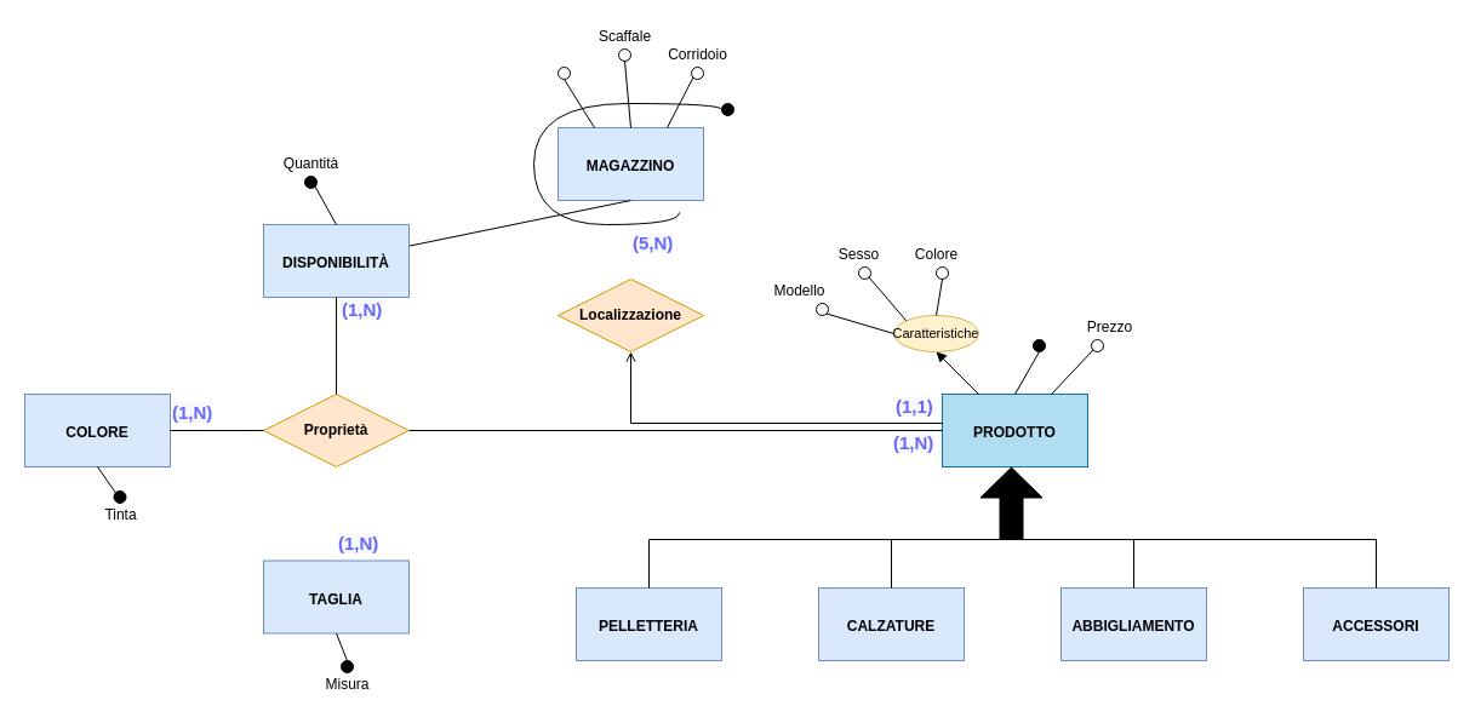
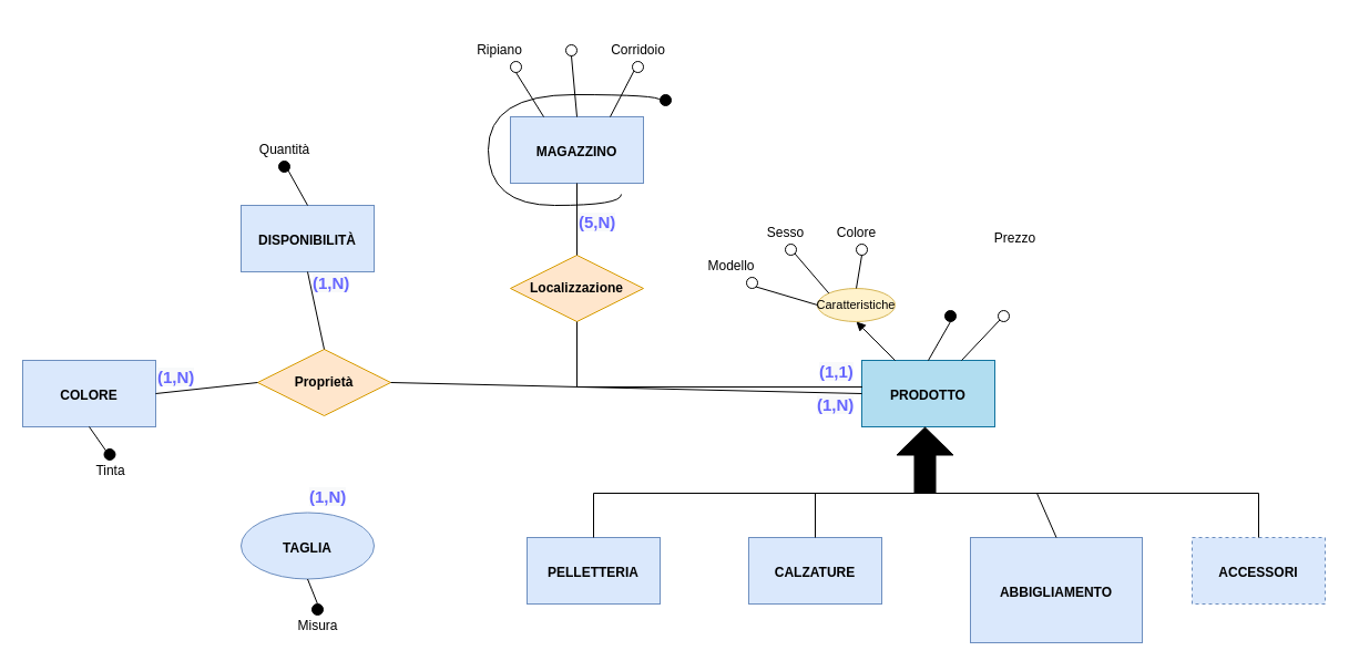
  <mxCell id="0" />
  <mxCell id="1" parent="0" />
  <mxCell id="2" value="&lt;b&gt;&lt;font style=&quot;font-size: 12px&quot;&gt;PRODOTTO&lt;/font&gt;&lt;/b&gt;" style="whiteSpace=wrap;html=1;align=center;fontSize=15;fillColor=#b1ddf0;strokeColor=#10739e;" parent="1" vertex="1"><mxGeometry x="777" y="325" width="120" height="60" as="geometry" /></mxCell>
  <mxCell id="3" value="" style="shape=flexArrow;endArrow=classic;html=1;endWidth=31;endSize=8;width=19;fillColor=#000000;" parent="1" edge="1"><mxGeometry width="50" height="50" relative="1" as="geometry"><mxPoint x="834" as="sourcePoint" y="445" /><mxPoint x="834" y="385" as="targetPoint" /></mxGeometry></mxCell>
  <mxCell id="4" value="&lt;font style=&quot;font-size: 11px&quot;&gt;Caratteristiche&lt;/font&gt;" style="ellipse;whiteSpace=wrap;html=1;align=center;fontSize=12;fillColor=#fff2cc;strokeColor=#d6b656;" parent="1" vertex="1"><mxGeometry x="737" y="260" width="70" height="30" as="geometry" /></mxCell>
  <mxCell id="5" value="" style="ellipse;whiteSpace=wrap;html=1;align=center;fontSize=15;fillColor=#FFFFFF;" parent="1" vertex="1"><mxGeometry x="900" y="280" width="10" height="10" as="geometry" /></mxCell>
  <mxCell id="6" value="Modello" style="text;html=1;align=center;verticalAlign=middle;resizable=0;points=[];autosize=1;" parent="1" vertex="1"><mxGeometry x="629" y="230" width="60" height="20" as="geometry" /></mxCell>
  <mxCell id="7" value="Colore" style="text;html=1;align=center;verticalAlign=middle;resizable=0;points=[];autosize=1;" parent="1" vertex="1"><mxGeometry x="747" y="200" width="50" height="20" as="geometry" /></mxCell>
- <mxCell id="8" value="Prezzo" style="text;html=1;align=center;verticalAlign=middle;resizable=0;points=[];autosize=1;" parent="1" vertex="1"><mxGeometry x="890" y="260" width="50" height="20" as="geometry" /></mxCell>
+ <mxCell id="8" value="Prezzo" style="text;html=1;align=center;verticalAlign=middle;resizable=0;points=[];autosize=1;" parent="1" vertex="1"><mxGeometry x="890" y="205" width="50" height="20" as="geometry" /></mxCell>
  <mxCell id="9" value="" style="ellipse;whiteSpace=wrap;html=1;align=center;fontSize=15;fillColor=#FFFFFF;" parent="1" vertex="1"><mxGeometry x="673" y="250" width="10" height="10" as="geometry" /></mxCell>
  <mxCell id="10" value="" style="ellipse;whiteSpace=wrap;html=1;align=center;fontSize=15;fillColor=#FFFFFF;" parent="1" vertex="1"><mxGeometry x="772" y="220" width="10" height="10" as="geometry" /></mxCell>
  <mxCell id="11" value="" style="endArrow=block;html=1;rounded=0;exitX=0.25;exitY=0;exitDx=0;exitDy=0;entryX=0.5;entryY=1;entryDx=0;entryDy=0;" parent="1" source="2" target="4" edge="1"><mxGeometry relative="1" as="geometry"><mxPoint x="777" y="265" as="sourcePoint" /><mxPoint x="837" y="295" as="targetPoint" /></mxGeometry></mxCell>
  <mxCell id="12" value="" style="endArrow=none;html=1;rounded=0;exitX=0.5;exitY=0;exitDx=0;exitDy=0;entryX=0.5;entryY=1;entryDx=0;entryDy=0;" parent="1" source="4" target="10" edge="1"><mxGeometry relative="1" as="geometry"><mxPoint x="754" y="285" as="sourcePoint" /><mxPoint x="914" y="285" as="targetPoint" /></mxGeometry></mxCell>
  <mxCell id="13" value="" style="endArrow=none;html=1;rounded=0;exitX=0;exitY=0.5;exitDx=0;exitDy=0;entryX=1;entryY=1;entryDx=0;entryDy=0;" parent="1" source="4" target="9" edge="1"><mxGeometry relative="1" as="geometry"><mxPoint x="754" y="285" as="sourcePoint" /><mxPoint x="700" y="255" as="targetPoint" /></mxGeometry></mxCell>
  <mxCell id="14" value="" style="endArrow=none;html=1;rounded=0;exitX=0.75;exitY=0;exitDx=0;exitDy=0;entryX=0;entryY=1;entryDx=0;entryDy=0;" parent="1" source="2" target="5" edge="1"><mxGeometry relative="1" as="geometry"><mxPoint x="870" y="200" as="sourcePoint" /><mxPoint x="1030" y="200" as="targetPoint" /></mxGeometry></mxCell>
  <mxCell id="15" value="&lt;b&gt;Localizzazione&lt;/b&gt;" style="shape=rhombus;perimeter=rhombusPerimeter;whiteSpace=wrap;html=1;align=center;fillColor=#ffe6cc;strokeColor=#d79b00;" parent="1" vertex="1"><mxGeometry x="460" y="230" width="120" height="60" as="geometry" /></mxCell>
  <mxCell id="16" value="&lt;b&gt;&lt;font style=&quot;font-size: 12px&quot;&gt;MAGAZZINO&lt;br&gt;&lt;/font&gt;&lt;/b&gt;" style="whiteSpace=wrap;html=1;align=center;fontSize=15;fillColor=#dae8fc;strokeColor=#6c8ebf;" parent="1" vertex="1"><mxGeometry x="460" y="105" width="120" height="60" as="geometry" /></mxCell>
- <mxCell id="17" value="" style="endArrow=none;html=1;rounded=0;exitX=0.5;exitY=1;exitDx=0;exitDy=0;" parent="1" source="16" target="53" edge="1"><mxGeometry relative="1" as="geometry"><mxPoint x="600" y="100" as="sourcePoint" /><mxPoint x="650" y="135" as="targetPoint" /></mxGeometry></mxCell>
+ <mxCell id="17" value="" style="endArrow=none;html=1;rounded=0;exitX=0.5;exitY=1;exitDx=0;exitDy=0;entryX=0.5;entryY=0;entryDx=0;entryDy=0;" parent="1" source="16" target="15" edge="1"><mxGeometry relative="1" as="geometry"><mxPoint x="600" y="100" as="sourcePoint" /><mxPoint x="650" y="135" as="targetPoint" /></mxGeometry></mxCell>
  <mxCell id="18" value="&lt;span style=&quot;font-family: &amp;#34;helvetica&amp;#34; ; font-size: 15px ; font-style: normal ; letter-spacing: normal ; text-align: center ; text-indent: 0px ; text-transform: none ; word-spacing: 0px ; background-color: rgb(248 , 249 , 250) ; display: inline ; float: none&quot;&gt;&lt;b&gt;&lt;font color=&quot;#6666ff&quot;&gt;(5,N)&lt;/font&gt;&lt;/b&gt;&lt;/span&gt;" style="text;whiteSpace=wrap;html=1;" parent="1" vertex="1"><mxGeometry x="520" y="185" width="60" height="30" as="geometry" /></mxCell>
  <mxCell id="19" value="&lt;span style=&quot;font-family: &amp;#34;helvetica&amp;#34; ; font-size: 15px ; font-style: normal ; letter-spacing: normal ; text-align: center ; text-indent: 0px ; text-transform: none ; word-spacing: 0px ; background-color: rgb(248 , 249 , 250) ; display: inline ; float: none&quot;&gt;&lt;b&gt;&lt;font color=&quot;#6666ff&quot;&gt;(1,1)&lt;/font&gt;&lt;/b&gt;&lt;/span&gt;" style="text;whiteSpace=wrap;html=1;" parent="1" vertex="1"><mxGeometry x="737" y="320" width="33" height="30" as="geometry" /></mxCell>
  <mxCell id="20" value="" style="ellipse;whiteSpace=wrap;html=1;align=center;fontSize=15;fillColor=#000000;" parent="1" vertex="1"><mxGeometry x="852" y="280" width="10" height="10" as="geometry" /></mxCell>
  <mxCell id="21" value="" style="endArrow=none;html=1;rounded=0;exitX=0.5;exitY=0;exitDx=0;exitDy=0;entryX=0.5;entryY=1;entryDx=0;entryDy=0;" parent="1" source="2" target="20" edge="1"><mxGeometry relative="1" as="geometry"><mxPoint x="855" y="320" as="sourcePoint" /><mxPoint x="1010" y="225" as="targetPoint" /></mxGeometry></mxCell>
  <mxCell id="22" value="" style="ellipse;whiteSpace=wrap;html=1;align=center;fontSize=15;fillColor=#FFFFFF;" parent="1" vertex="1"><mxGeometry x="460" y="55" width="10" height="10" as="geometry" /></mxCell>
  <mxCell id="23" value="" style="ellipse;whiteSpace=wrap;html=1;align=center;fontSize=15;fillColor=#FFFFFF;" parent="1" vertex="1"><mxGeometry x="510" y="40" width="10" height="10" as="geometry" /></mxCell>
  <mxCell id="24" value="" style="ellipse;whiteSpace=wrap;html=1;align=center;fontSize=15;fillColor=#FFFFFF;" parent="1" vertex="1"><mxGeometry x="570" y="55" width="10" height="10" as="geometry" /></mxCell>
  <mxCell id="25" value="" style="endArrow=none;html=1;rounded=0;entryX=0;entryY=1;entryDx=0;entryDy=0;exitX=0.75;exitY=0;exitDx=0;exitDy=0;" parent="1" source="16" target="24" edge="1"><mxGeometry relative="1" as="geometry"><mxPoint x="571" y="90" as="sourcePoint" /><mxPoint x="680" y="-5" as="targetPoint" /></mxGeometry></mxCell>
  <mxCell id="26" value="" style="endArrow=none;html=1;rounded=0;exitX=0.5;exitY=0;exitDx=0;exitDy=0;entryX=0.5;entryY=1;entryDx=0;entryDy=0;" parent="1" source="16" target="23" edge="1"><mxGeometry relative="1" as="geometry"><mxPoint x="515" y="90" as="sourcePoint" /><mxPoint x="680" y="-5" as="targetPoint" /></mxGeometry></mxCell>
  <mxCell id="27" value="" style="endArrow=none;html=1;rounded=0;entryX=0.5;entryY=1;entryDx=0;entryDy=0;exitX=0.25;exitY=0;exitDx=0;exitDy=0;" parent="1" source="16" target="22" edge="1"><mxGeometry relative="1" as="geometry"><mxPoint x="485" y="90" as="sourcePoint" /><mxPoint x="680" y="-5" as="targetPoint" /></mxGeometry></mxCell>
- <mxCell id="29" value="Scaffale" style="text;html=1;align=center;verticalAlign=middle;resizable=0;points=[];autosize=1;" parent="1" vertex="1"><mxGeometry x="485" y="20" width="60" height="20" as="geometry" /></mxCell>
+ <mxCell id="28" value="Ripiano" style="text;html=1;align=center;verticalAlign=middle;resizable=0;points=[];autosize=1;" parent="1" vertex="1"><mxGeometry x="420" y="35" width="60" height="20" as="geometry" /></mxCell>
  <mxCell id="30" value="Corridoio" style="text;html=1;align=center;verticalAlign=middle;resizable=0;points=[];autosize=1;" parent="1" vertex="1"><mxGeometry x="545" y="35" width="60" height="20" as="geometry" /></mxCell>
  <mxCell id="31" value="&lt;b&gt;&lt;font style=&quot;font-size: 12px&quot;&gt;PELLETTERIA&lt;/font&gt;&lt;/b&gt;" style="whiteSpace=wrap;html=1;align=center;fontSize=15;fillColor=#dae8fc;strokeColor=#6c8ebf;" parent="1" vertex="1"><mxGeometry x="475" y="485" width="120" height="60" as="geometry" /></mxCell>
  <mxCell id="32" value="&lt;b&gt;&lt;font style=&quot;font-size: 12px&quot;&gt;CALZATURE&lt;/font&gt;&lt;/b&gt;" style="whiteSpace=wrap;html=1;align=center;fontSize=15;fillColor=#dae8fc;strokeColor=#6c8ebf;" parent="1" vertex="1"><mxGeometry x="675" y="485" width="120" height="60" as="geometry" /></mxCell>
- <mxCell id="33" value="&lt;b&gt;&lt;font style=&quot;font-size: 12px&quot;&gt;ABBIGLIAMENTO&lt;/font&gt;&lt;/b&gt;" style="whiteSpace=wrap;html=1;align=center;fontSize=15;fillColor=#dae8fc;strokeColor=#6c8ebf;" parent="1" vertex="1"><mxGeometry x="875" y="485" width="120" height="60" as="geometry" /></mxCell>
- <mxCell id="34" value="&lt;b&gt;&lt;font style=&quot;font-size: 12px&quot;&gt;ACCESSORI&lt;/font&gt;&lt;/b&gt;" style="whiteSpace=wrap;html=1;align=center;fontSize=15;fillColor=#dae8fc;strokeColor=#6c8ebf;" parent="1" vertex="1"><mxGeometry x="1075" y="485" width="120" height="60" as="geometry" /></mxCell>
+ <mxCell id="33" value="&lt;b&gt;&lt;font style=&quot;font-size: 12px&quot;&gt;ABBIGLIAMENTO&lt;/font&gt;&lt;/b&gt;" style="whiteSpace=wrap;html=1;align=center;fontSize=15;fillColor=#dae8fc;strokeColor=#6c8ebf;" parent="1" vertex="1"><mxGeometry x="875" y="485" width="155" height="95" as="geometry" /></mxCell>
+ <mxCell id="34" value="&lt;b&gt;&lt;font style=&quot;font-size: 12px&quot;&gt;ACCESSORI&lt;/font&gt;&lt;/b&gt;" style="whiteSpace=wrap;html=1;align=center;fontSize=15;fillColor=#dae8fc;strokeColor=#6c8ebf;dashed=1;" parent="1" vertex="1"><mxGeometry x="1075" y="485" width="120" height="60" as="geometry" /></mxCell>
  <mxCell id="35" value="" style="endArrow=none;html=1;rounded=0;" parent="1" edge="1"><mxGeometry relative="1" as="geometry"><mxPoint x="535" as="sourcePoint" y="445" /><mxPoint x="1135" as="targetPoint" y="445" /></mxGeometry></mxCell>
  <mxCell id="36" value="" style="endArrow=none;html=1;rounded=0;exitX=0.5;exitY=0;exitDx=0;exitDy=0;" parent="1" source="33" edge="1"><mxGeometry relative="1" as="geometry"><mxPoint x="755" y="485" as="sourcePoint" /><mxPoint x="935" as="targetPoint" y="445" /></mxGeometry></mxCell>
  <mxCell id="37" value="" style="endArrow=none;html=1;rounded=0;exitX=0.5;exitY=0;exitDx=0;exitDy=0;" parent="1" source="32" edge="1"><mxGeometry relative="1" as="geometry"><mxPoint x="755" y="485" as="sourcePoint" /><mxPoint x="735" as="targetPoint" y="445" /></mxGeometry></mxCell>
  <mxCell id="38" value="" style="endArrow=none;html=1;rounded=0;entryX=0.5;entryY=0;entryDx=0;entryDy=0;" parent="1" target="34" edge="1"><mxGeometry relative="1" as="geometry"><mxPoint x="1135" as="sourcePoint" y="445" /><mxPoint x="915" y="485" as="targetPoint" /></mxGeometry></mxCell>
  <mxCell id="39" value="" style="endArrow=none;html=1;rounded=0;entryX=0.5;entryY=0;entryDx=0;entryDy=0;" parent="1" target="31" edge="1"><mxGeometry relative="1" as="geometry"><mxPoint x="535" as="sourcePoint" y="445" /><mxPoint x="915" y="485" as="targetPoint" /></mxGeometry></mxCell>
  <mxCell id="40" value="Sesso" style="text;html=1;align=center;verticalAlign=middle;resizable=0;points=[];autosize=1;" parent="1" vertex="1"><mxGeometry x="683" y="200" width="50" height="20" as="geometry" /></mxCell>
  <mxCell id="41" value="" style="ellipse;whiteSpace=wrap;html=1;align=center;fontSize=15;fillColor=#FFFFFF;" parent="1" vertex="1"><mxGeometry x="708" y="220" width="10" height="10" as="geometry" /></mxCell>
  <mxCell id="42" value="" style="endArrow=none;html=1;rounded=0;exitX=0;exitY=0;exitDx=0;exitDy=0;entryX=1;entryY=1;entryDx=0;entryDy=0;" parent="1" source="4" target="41" edge="1"><mxGeometry relative="1" as="geometry"><mxPoint x="820" y="405" as="sourcePoint" /><mxPoint x="740" y="235" as="targetPoint" /></mxGeometry></mxCell>
- <mxCell id="43" value="&lt;b&gt;&lt;font style=&quot;font-size: 12px&quot;&gt;TAGLIA&lt;/font&gt;&lt;/b&gt;" style="whiteSpace=wrap;html=1;align=center;fontSize=15;fillColor=#dae8fc;strokeColor=#6c8ebf;" parent="1" vertex="1"><mxGeometry x="217" y="462.5" width="120" height="60" as="geometry" /></mxCell>
+ <mxCell id="43" value="&lt;b&gt;&lt;font style=&quot;font-size: 12px&quot;&gt;TAGLIA&lt;/font&gt;&lt;/b&gt;" style="ellipse;whiteSpace=wrap;html=1;align=center;fontSize=15;fillColor=#dae8fc;strokeColor=#6c8ebf;" parent="1" vertex="1"><mxGeometry x="217" y="462.5" width="120" height="60" as="geometry" /></mxCell>
  <mxCell id="44" value="&lt;b&gt;&lt;font style=&quot;font-size: 12px&quot;&gt;COLORE&lt;/font&gt;&lt;/b&gt;" style="whiteSpace=wrap;html=1;align=center;fontSize=15;fillColor=#dae8fc;strokeColor=#6c8ebf;" parent="1" vertex="1"><mxGeometry x="20" y="325" width="120" height="60" as="geometry" /></mxCell>
  <mxCell id="45" value="&lt;b style=&quot;color: rgb(0 , 0 , 0) ; font-family: &amp;#34;helvetica&amp;#34; ; font-size: 15px ; font-style: normal ; letter-spacing: normal ; text-align: right ; text-indent: 0px ; text-transform: none ; word-spacing: 0px ; background-color: rgb(248 , 249 , 250)&quot;&gt;&lt;font color=&quot;#6666ff&quot;&gt;(1,N)&lt;/font&gt;&lt;/b&gt;" style="text;whiteSpace=wrap;html=1;" parent="1" vertex="1"><mxGeometry x="277" y="432.5" width="60" height="30" as="geometry" /></mxCell>
  <mxCell id="46" value="" style="ellipse;whiteSpace=wrap;html=1;align=center;fontSize=15;fillColor=#000000;" parent="1" vertex="1"><mxGeometry x="281" y="545" width="10" height="10" as="geometry" /></mxCell>
  <mxCell id="47" value="Misura" style="text;html=1;align=center;verticalAlign=middle;resizable=0;points=[];autosize=1;" parent="1" vertex="1"><mxGeometry x="261" y="555" width="50" height="20" as="geometry" /></mxCell>
  <mxCell id="48" value="" style="endArrow=none;html=1;rounded=0;exitX=0.5;exitY=1;exitDx=0;exitDy=0;entryX=0.5;entryY=0;entryDx=0;entryDy=0;" parent="1" source="43" target="46" edge="1"><mxGeometry relative="1" as="geometry"><mxPoint x="447" y="485" as="sourcePoint" /><mxPoint x="607" y="485" as="targetPoint" /></mxGeometry></mxCell>
  <mxCell id="49" value="&lt;b style=&quot;color: rgb(0 , 0 , 0) ; font-family: &amp;#34;helvetica&amp;#34; ; font-size: 15px ; font-style: normal ; letter-spacing: normal ; text-align: right ; text-indent: 0px ; text-transform: none ; word-spacing: 0px ; background-color: rgb(248 , 249 , 250)&quot;&gt;&lt;font color=&quot;#6666ff&quot;&gt;(1,N)&lt;/font&gt;&lt;/b&gt;" style="text;whiteSpace=wrap;html=1;" parent="1" vertex="1"><mxGeometry x="140" y="325" width="60" height="30" as="geometry" /></mxCell>
  <mxCell id="50" value="" style="ellipse;whiteSpace=wrap;html=1;align=center;fontSize=15;fillColor=#000000;" parent="1" vertex="1"><mxGeometry x="93.5" y="405" width="10" height="10" as="geometry" /></mxCell>
  <mxCell id="51" value="Tinta" style="text;html=1;align=center;verticalAlign=middle;resizable=0;points=[];autosize=1;" parent="1" vertex="1"><mxGeometry x="78.5" y="415" width="40" height="20" as="geometry" /></mxCell>
  <mxCell id="52" value="" style="endArrow=none;html=1;rounded=0;exitX=0.5;exitY=1;exitDx=0;exitDy=0;entryX=0;entryY=0;entryDx=0;entryDy=0;" parent="1" source="44" target="50" edge="1"><mxGeometry relative="1" as="geometry"><mxPoint x="13.5" y="275" as="sourcePoint" /><mxPoint x="173.5" y="275" as="targetPoint" /></mxGeometry></mxCell>
  <mxCell id="53" value="&lt;b&gt;&lt;font style=&quot;font-size: 12px&quot;&gt;DISPONIBILIT&lt;/font&gt;&lt;/b&gt;&lt;span style=&quot;font-size: 12px&quot;&gt;&lt;b&gt;À&lt;/b&gt;&lt;/span&gt;" style="whiteSpace=wrap;html=1;align=center;fontSize=15;fillColor=#dae8fc;strokeColor=#6c8ebf;" parent="1" vertex="1"><mxGeometry x="217" y="185" width="120" height="60" as="geometry" /></mxCell>
- <mxCell id="54" value="&lt;b&gt;Proprietà&lt;br&gt;&lt;/b&gt;" style="shape=rhombus;perimeter=rhombusPerimeter;whiteSpace=wrap;html=1;align=center;fillColor=#ffe6cc;strokeColor=#d79b00;" parent="1" vertex="1"><mxGeometry x="217" y="325" width="120" height="60" as="geometry" /></mxCell>
+ <mxCell id="54" value="&lt;b&gt;Proprietà&lt;br&gt;&lt;/b&gt;" style="shape=rhombus;perimeter=rhombusPerimeter;whiteSpace=wrap;html=1;align=center;fillColor=#ffe6cc;strokeColor=#d79b00;" parent="1" vertex="1"><mxGeometry x="232" y="315" width="120" height="60" as="geometry" /></mxCell>
  <mxCell id="55" value="" style="endArrow=none;html=1;rounded=0;exitX=1;exitY=0.5;exitDx=0;exitDy=0;entryX=0;entryY=0.5;entryDx=0;entryDy=0;" parent="1" source="44" target="54" edge="1"><mxGeometry relative="1" as="geometry"><mxPoint x="470" y="355" as="sourcePoint" /><mxPoint x="210" y="325" as="targetPoint" /></mxGeometry></mxCell>
  <mxCell id="56" value="" style="endArrow=none;html=1;rounded=0;exitX=0.5;exitY=1;exitDx=0;exitDy=0;entryX=0.5;entryY=0;entryDx=0;entryDy=0;" parent="1" source="53" target="54" edge="1"><mxGeometry relative="1" as="geometry"><mxPoint x="470" y="355" as="sourcePoint" /><mxPoint x="630" y="355" as="targetPoint" /></mxGeometry></mxCell>
  <mxCell id="57" value="&lt;b style=&quot;color: rgb(0 , 0 , 0) ; font-family: &amp;#34;helvetica&amp;#34; ; font-size: 15px ; font-style: normal ; letter-spacing: normal ; text-align: right ; text-indent: 0px ; text-transform: none ; word-spacing: 0px ; background-color: rgb(248 , 249 , 250)&quot;&gt;&lt;font color=&quot;#6666ff&quot;&gt;(1,N)&lt;/font&gt;&lt;/b&gt;" style="text;whiteSpace=wrap;html=1;" parent="1" vertex="1"><mxGeometry x="280" y="240" width="60" height="30" as="geometry" /></mxCell>
  <mxCell id="58" value="" style="ellipse;whiteSpace=wrap;html=1;align=center;fontSize=15;fillColor=#000000;" parent="1" vertex="1"><mxGeometry x="251" y="145" width="10" height="10" as="geometry" /></mxCell>
  <mxCell id="59" value="" style="endArrow=none;html=1;rounded=0;exitX=0.5;exitY=0;exitDx=0;exitDy=0;entryX=1;entryY=1;entryDx=0;entryDy=0;" parent="1" source="53" target="58" edge="1"><mxGeometry relative="1" as="geometry"><mxPoint x="470" y="365" as="sourcePoint" /><mxPoint x="260" y="165" as="targetPoint" /></mxGeometry></mxCell>
  <mxCell id="60" value="Quantità" style="text;html=1;align=center;verticalAlign=middle;resizable=0;points=[];autosize=1;" parent="1" vertex="1"><mxGeometry x="226" y="125" width="60" height="20" as="geometry" /></mxCell>
- <mxCell id="61" value="" style="endArrow=open;html=1;rounded=0;exitX=0.003;exitY=0.4;exitDx=0;exitDy=0;entryX=0.5;entryY=1;entryDx=0;entryDy=0;exitPerimeter=0;" parent="1" source="2" target="15" edge="1"><mxGeometry relative="1" as="geometry"><mxPoint x="530" y="175" as="sourcePoint" /><mxPoint x="530" y="245" as="targetPoint" /><Array as="points"><mxPoint x="520" y="349" /></Array></mxGeometry></mxCell>
+ <mxCell id="61" value="" style="endArrow=none;html=1;rounded=0;exitX=0.003;exitY=0.4;exitDx=0;exitDy=0;entryX=0.5;entryY=1;entryDx=0;entryDy=0;exitPerimeter=0;" parent="1" source="2" target="15" edge="1"><mxGeometry relative="1" as="geometry"><mxPoint x="530" y="175" as="sourcePoint" /><mxPoint x="530" y="245" as="targetPoint" /><Array as="points"><mxPoint x="520" y="349" /></Array></mxGeometry></mxCell>
  <mxCell id="62" value="" style="endArrow=none;html=1;rounded=0;exitX=1;exitY=0.5;exitDx=0;exitDy=0;entryX=0;entryY=0.5;entryDx=0;entryDy=0;" parent="1" source="54" target="2" edge="1"><mxGeometry relative="1" as="geometry"><mxPoint x="540" y="185" as="sourcePoint" /><mxPoint x="540" y="255" as="targetPoint" /></mxGeometry></mxCell>
  <mxCell id="63" value="&lt;b style=&quot;color: rgb(0 , 0 , 0) ; font-family: &amp;#34;helvetica&amp;#34; ; font-size: 15px ; font-style: normal ; letter-spacing: normal ; text-align: right ; text-indent: 0px ; text-transform: none ; word-spacing: 0px ; background-color: rgb(248 , 249 , 250)&quot;&gt;&lt;font color=&quot;#6666ff&quot;&gt;(1,N)&lt;/font&gt;&lt;/b&gt;" style="text;whiteSpace=wrap;html=1;" parent="1" vertex="1"><mxGeometry x="735" y="350" width="60" height="30" as="geometry" /></mxCell>
  <mxCell id="64" value="" style="ellipse;whiteSpace=wrap;html=1;align=center;fontSize=15;fillColor=#000000;" vertex="1" parent="1"><mxGeometry x="595" y="85" width="10" height="10" as="geometry" /></mxCell>
  <mxCell id="65" value="" style="endArrow=none;html=1;rounded=0;entryX=0;entryY=0.5;entryDx=0;entryDy=0;edgeStyle=orthogonalEdgeStyle;curved=1;" edge="1" parent="1" target="64"><mxGeometry relative="1" as="geometry"><mxPoint x="560" y="175" as="sourcePoint" /><mxPoint x="654.536" y="88.536" as="targetPoint" /><Array as="points"><mxPoint x="560" y="185" /><mxPoint x="440" y="185" /><mxPoint x="440" y="85" /><mxPoint x="595" y="85" /></Array></mxGeometry></mxCell>
